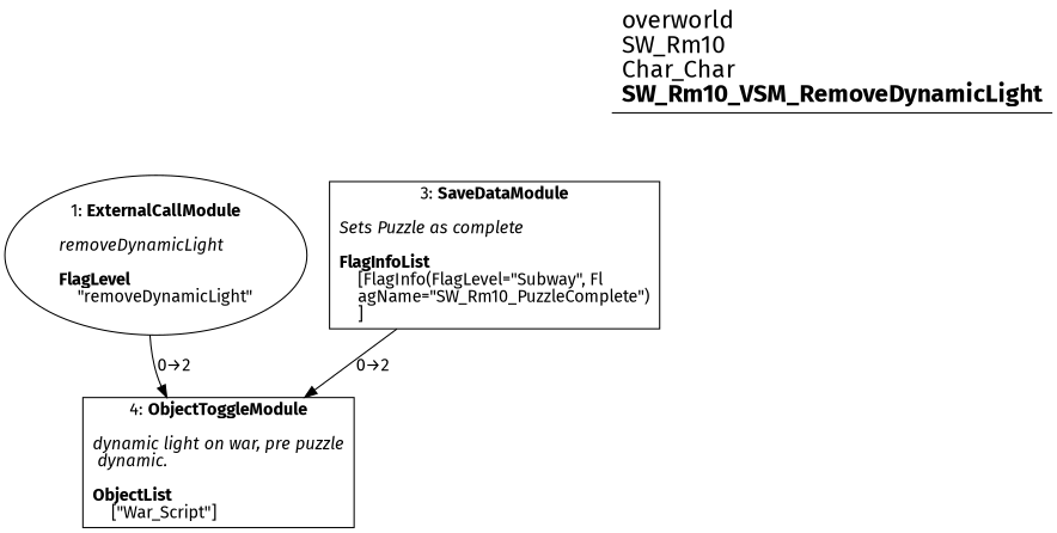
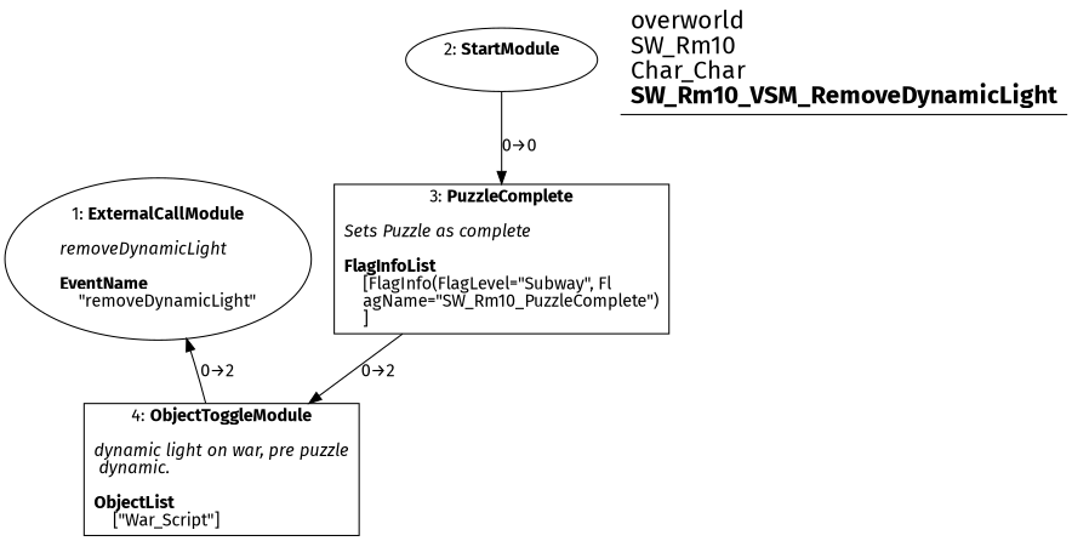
  digraph {
    fontname="Fira Sans"
    splines=spline
    node [fontname="Fira Sans" shape=oval]
    edge [fontname="Fira Sans"]
-   n1 [label=<1: <b>ExternalCallModule</b><br/><br/><i>removeDynamicLight<br align="left"/></i><br align="left"/><b>FlagLevel</b><br align="left"/>    &quot;removeDynamicLight&quot;<br align="left"/>>]
+   n1 [label=<1: <b>ExternalCallModule</b><br/><br/><i>removeDynamicLight<br align="left"/></i><br align="left"/><b>EventName</b><br align="left"/>    &quot;removeDynamicLight&quot;<br align="left"/>>]
    n2 [label=<4: <b>ObjectToggleModule</b><br/><br/><i>dynamic light on war, pre puzzle<br align="left"/> dynamic.<br align="left"/></i><br align="left"/><b>ObjectList</b><br align="left"/>    [&quot;War_Script&quot;]<br align="left"/>> shape=box]
-   n4 [label=<3: <b>SaveDataModule</b><br/><br/><i>Sets Puzzle as complete<br align="left"/></i><br align="left"/><b>FlagInfoList</b><br align="left"/>    [FlagInfo(FlagLevel=&quot;Subway&quot;, Fl<br align="left"/>    agName=&quot;SW_Rm10_PuzzleComplete&quot;)<br align="left"/>    ]<br align="left"/>> shape=box]
+   n3 [label=<2: <b>StartModule</b><br/><br/>>]
+   n4 [label=<3: <b>PuzzleComplete</b><br/><br/><i>Sets Puzzle as complete<br align="left"/></i><br align="left"/><b>FlagInfoList</b><br align="left"/>    [FlagInfo(FlagLevel=&quot;Subway&quot;, Fl<br align="left"/>    agName=&quot;SW_Rm10_PuzzleComplete&quot;)<br align="left"/>    ]<br align="left"/>> shape=box]
    n5 [label=<<font point-size="20">overworld<br align="left"/>SW_Rm10<br align="left"/>Char_Char<br align="left"/><b>SW_Rm10_VSM_RemoveDynamicLight</b><br align="left"/></font>> shape=underline]
-   n1 -> n2 [label="0→2"]
+   n2 -> n1 [label="0→2"]
+   n3 -> n4 [label="0→0"]
    n4 -> n2 [label="0→2"]
  }
